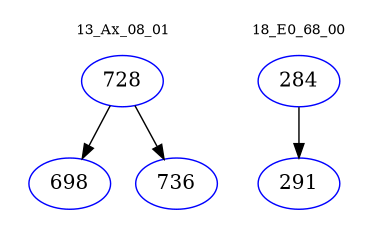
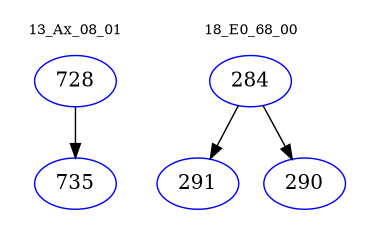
  digraph {
    fontname="DejaVu Serif"
    node [color=blue fontname="DejaVu Serif"]
    edge [color=black fontname="DejaVu Serif"]
    n1 [label=728]
-   n2 [label=698]
-   n3 [label=736]
+   n3 [label=735]
    n4 [label=284]
    n5 [label=291]
+   n6 [label=290]
    subgraph cluster_1 {
      color=white
      fontsize=10
      label="13_Ax_08_01"
      n1
-     n2
      n3
    }
    subgraph cluster_2 {
      color=white
      fontsize=10
      label="18_E0_68_00"
      n4
      n5
+     n6
    }
-   n1 -> n2
    n1 -> n3
    n4 -> n5
+   n4 -> n6
  }
